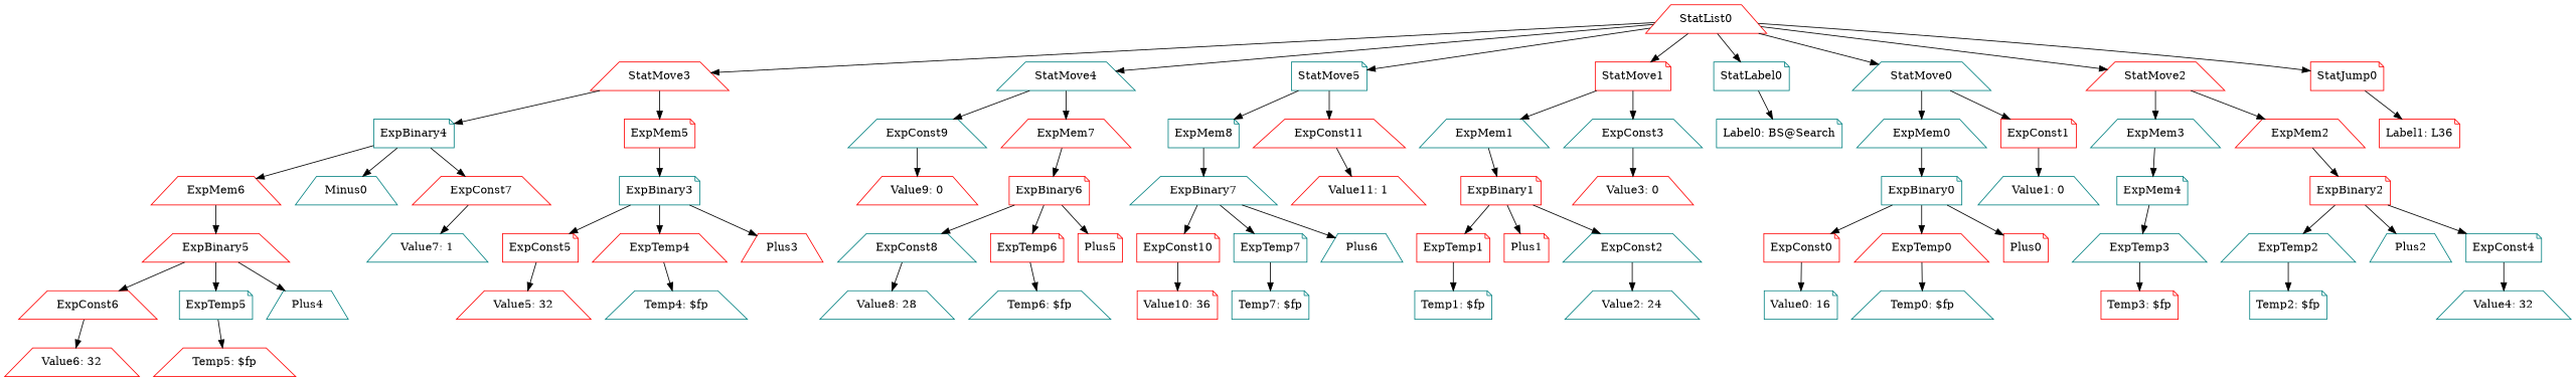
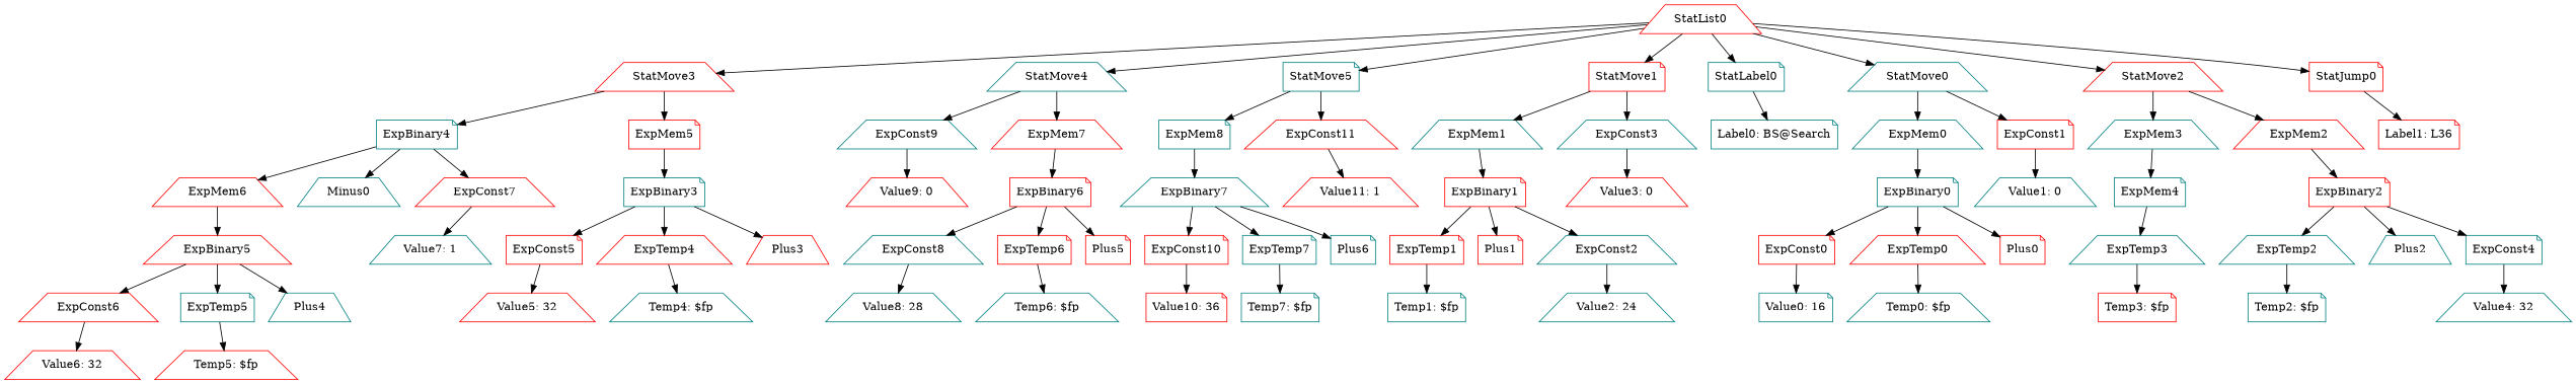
  digraph {
    fontname="DejaVu Serif"
    ordering=out
    node [color=teal fontname="DejaVu Serif" shape=trapezium]
    edge [fontname="DejaVu Serif"]
    ExpConst10 [color=red shape=note]
    "Value10: 36" [color=red shape=note]
    ExpConst9
    "Value9: 0" [color=red]
    ExpConst8
    "Value8: 28"
    ExpTemp6 [color=red shape=note]
    "Temp6: $fp"
    ExpBinary4 [shape=note]
    ExpMem6 [color=red]
    Minus0
    ExpConst7 [color=red]
    ExpBinary5 [color=red]
    "Value7: 1"
    ExpConst6 [color=red]
    ExpTemp5 [shape=note]
    Plus4
    "Value6: 32" [color=red]
    "Temp5: $fp" [color=red]
    StatMove3 [color=red]
    ExpMem5 [color=red shape=note]
    ExpBinary3 [shape=note]
    ExpConst5 [color=red shape=note]
    ExpTemp4 [color=red]
    Plus3 [color=red]
    "Value5: 32" [color=red]
    "Temp4: $fp"
    ExpTemp7 [shape=note]
    "Temp7: $fp" [shape=note]
    ExpBinary7
-   Plus6
+   Plus6 [shape=note]
    ExpTemp1 [color=red shape=note]
    "Temp1: $fp" [shape=note]
    ExpBinary1 [color=red shape=note]
    Plus1 [color=red shape=note]
    ExpConst2
    "Value2: 24"
    StatMove4
    ExpMem7 [color=red]
    ExpBinary6 [color=red shape=note]
    Plus5 [color=red shape=note]
    ExpMem0
    ExpBinary0 [shape=note]
    ExpConst0 [color=red shape=note]
    ExpTemp0 [color=red]
    Plus0 [color=red shape=note]
    "Value0: 16" [shape=note]
    "Temp0: $fp"
    ExpMem3
    ExpMem4 [shape=note]
    ExpTemp3
    "Temp3: $fp" [color=red shape=note]
    StatMove5 [shape=note]
    ExpMem8 [shape=note]
    ExpConst11 [color=red]
    "Value11: 1" [color=red]
    ExpConst1 [color=red shape=note]
    "Value1: 0"
    StatMove1 [color=red shape=note]
    ExpMem1
    ExpConst3
    "Value3: 0" [color=red]
    StatLabel0 [shape=note]
    "Label0: BS@Search" [shape=note]
    StatList0 [color=red]
    StatMove0
    StatMove2 [color=red]
    StatJump0 [color=red shape=note]
    ExpMem2 [color=red]
    "Label1: L36" [color=red shape=note]
    ExpBinary2 [color=red shape=note]
    ExpTemp2
    Plus2
    ExpConst4 [shape=note]
    "Temp2: $fp" [shape=note]
    "Value4: 32"
    ExpConst10 -> "Value10: 36"
    ExpConst9 -> "Value9: 0"
    ExpConst8 -> "Value8: 28"
    ExpTemp6 -> "Temp6: $fp"
    ExpBinary4 -> ExpMem6
    ExpBinary4 -> Minus0
    ExpBinary4 -> ExpConst7
    ExpMem6 -> ExpBinary5
    ExpConst7 -> "Value7: 1"
    ExpBinary5 -> ExpConst6
    ExpBinary5 -> ExpTemp5
    ExpBinary5 -> Plus4
    ExpConst6 -> "Value6: 32"
    ExpTemp5 -> "Temp5: $fp"
    StatMove3 -> ExpBinary4
    StatMove3 -> ExpMem5
    ExpMem5 -> ExpBinary3
    ExpBinary3 -> ExpConst5
    ExpBinary3 -> ExpTemp4
    ExpBinary3 -> Plus3
    ExpConst5 -> "Value5: 32"
    ExpTemp4 -> "Temp4: $fp"
    ExpTemp7 -> "Temp7: $fp"
    ExpBinary7 -> ExpConst10
    ExpBinary7 -> ExpTemp7
    ExpBinary7 -> Plus6
    ExpTemp1 -> "Temp1: $fp"
    ExpBinary1 -> ExpTemp1
    ExpBinary1 -> Plus1
    ExpBinary1 -> ExpConst2
    ExpConst2 -> "Value2: 24"
    StatMove4 -> ExpConst9
    StatMove4 -> ExpMem7
    ExpMem7 -> ExpBinary6
    ExpBinary6 -> ExpConst8
    ExpBinary6 -> ExpTemp6
    ExpBinary6 -> Plus5
    ExpMem0 -> ExpBinary0
    ExpBinary0 -> ExpConst0
    ExpBinary0 -> ExpTemp0
    ExpBinary0 -> Plus0
    ExpConst0 -> "Value0: 16"
    ExpTemp0 -> "Temp0: $fp"
    ExpMem3 -> ExpMem4
    ExpMem4 -> ExpTemp3
    ExpTemp3 -> "Temp3: $fp"
    StatMove5 -> ExpMem8
    StatMove5 -> ExpConst11
    ExpMem8 -> ExpBinary7
    ExpConst11 -> "Value11: 1"
    ExpConst1 -> "Value1: 0"
    StatMove1 -> ExpMem1
    StatMove1 -> ExpConst3
    ExpMem1 -> ExpBinary1
    ExpConst3 -> "Value3: 0"
    StatLabel0 -> "Label0: BS@Search"
    StatList0 -> StatMove3
    StatList0 -> StatMove4
    StatList0 -> StatMove5
    StatList0 -> StatMove1
    StatList0 -> StatLabel0
    StatList0 -> StatMove0
    StatList0 -> StatMove2
    StatList0 -> StatJump0
    StatMove0 -> ExpMem0
    StatMove0 -> ExpConst1
    StatMove2 -> ExpMem3
    StatMove2 -> ExpMem2
    StatJump0 -> "Label1: L36"
    ExpMem2 -> ExpBinary2
    ExpBinary2 -> ExpTemp2
    ExpBinary2 -> Plus2
    ExpBinary2 -> ExpConst4
    ExpTemp2 -> "Temp2: $fp"
    ExpConst4 -> "Value4: 32"
  }
